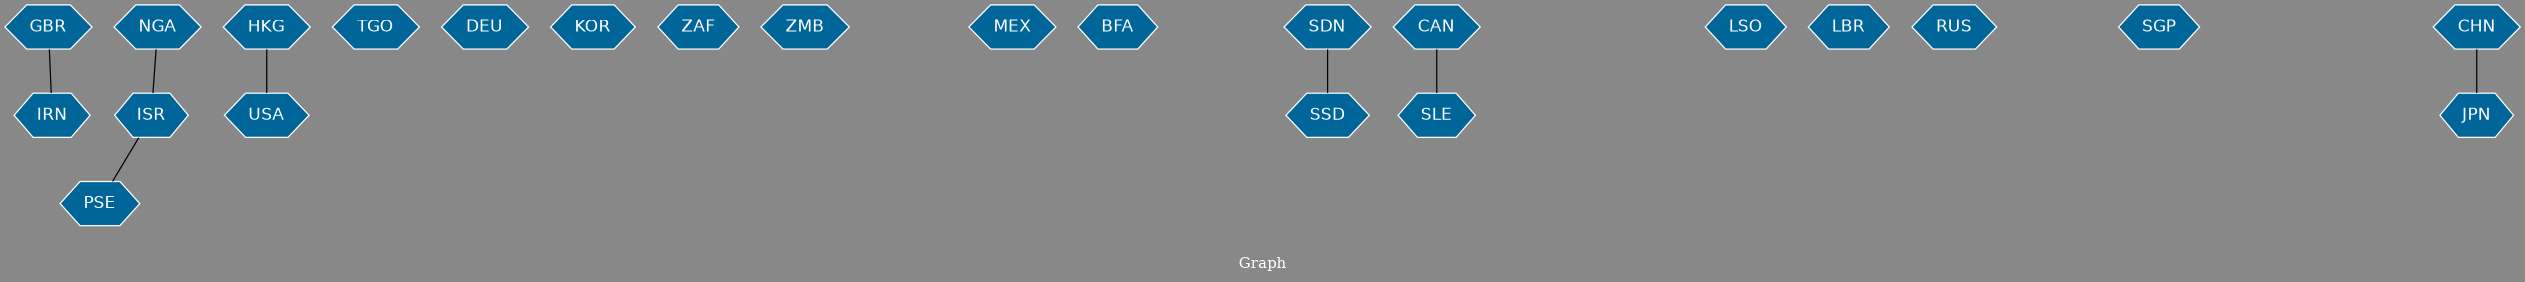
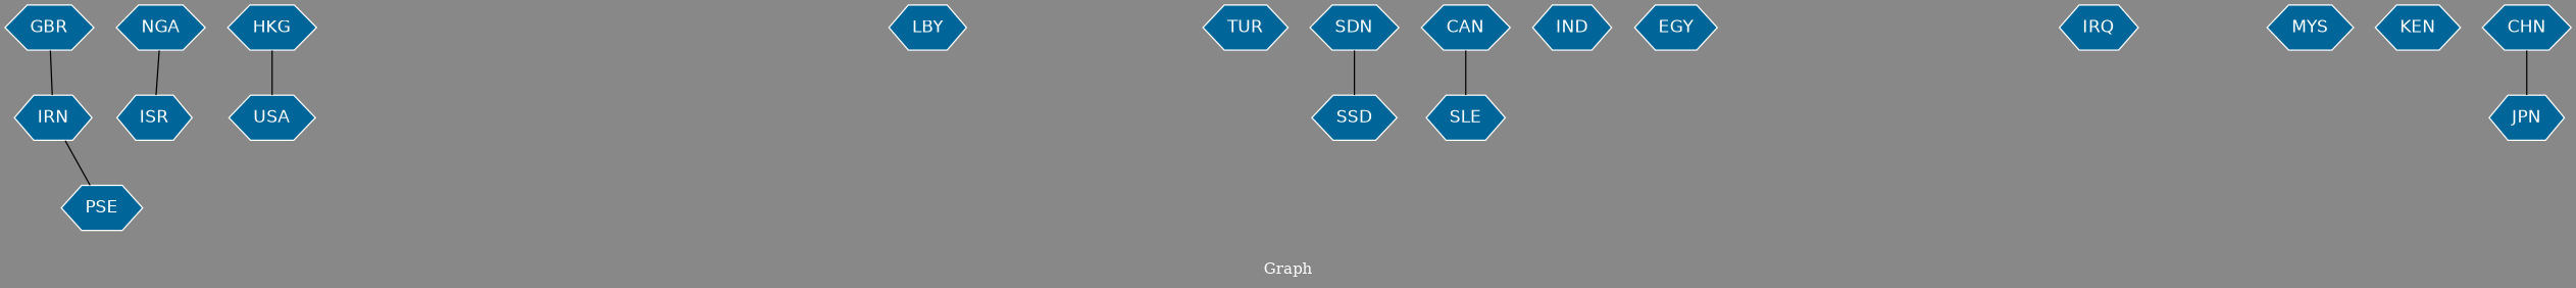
  graph {
    bgcolor="#888888"
    fontcolor=white
    fontsize=12
    label="Graph"
    node [color=white fillcolor="#006699" fontcolor=white fontname=Helvetica shape=hexagon style=filled]
    edge [arrowhead=open color=black fontcolor=white fontname=Courier fontsize=12 weight=1]
    n1 [label=GBR]
    n2 [label=IRN]
    n3 [label=ISR]
    n4 [label=PSE]
    n5 [label=HKG]
    n6 [label=USA]
-   n7 [label=TGO]
-   n8 [label=DEU]
-   n9 [label=KOR]
-   n10 [label=ZAF]
-   n11 [label=ZMB]
-   n13 [label=MEX]
-   n14 [label=BFA]
+   n12 [label=LBY]
+   n15 [label=TUR]
    n16 [label=NGA]
    n17 [label=SSD]
    n18 [label=SDN]
    n19 [label=SLE]
    n20 [label=CAN]
-   n23 [label=LSO]
-   n24 [label=LBR]
-   n25 [label=RUS]
-   n27 [label=SGP]
+   n21 [label=IND]
+   n22 [label=EGY]
+   n26 [label=IRQ]
+   n28 [label=MYS]
+   n29 [label=KEN]
    n30 [label=CHN]
    n31 [label=JPN]
    n1 -- n2
-   n3 -- n4
+   n2 -- n4
    n5 -- n6
    n16 -- n3
    n18 -- n17
    n20 -- n19
    n30 -- n31
  }
